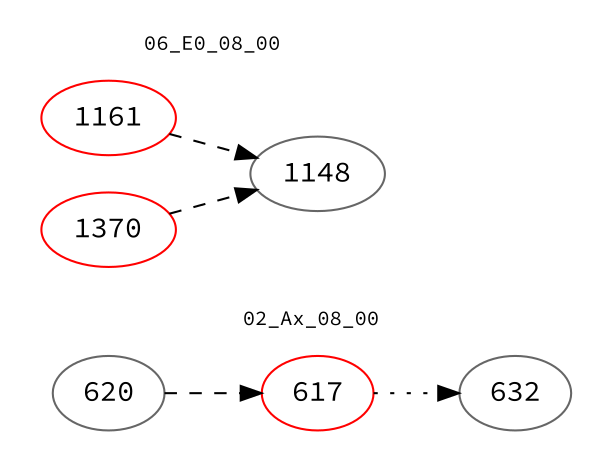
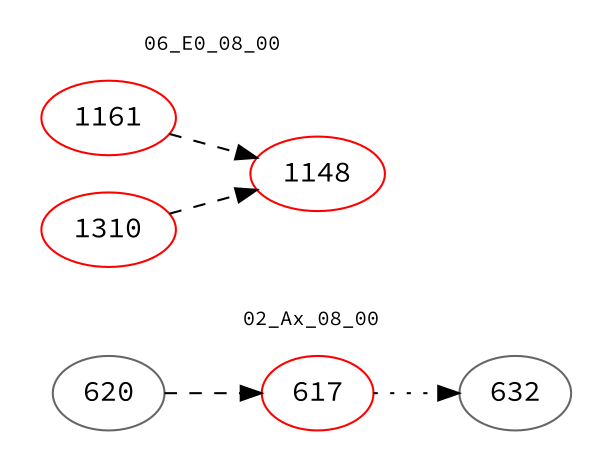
  digraph {
    fontname="Source Code Pro"
    rankdir=LR
    node [color=red fontname="Source Code Pro"]
    edge [color=black fontname="Source Code Pro" style=dashed]
    n1 [color=gray40 label=620]
    n2 [label=617]
    n3 [color=gray40 label=632]
    n4 [label=1161]
-   n5 [color=gray40 label=1148]
-   n6 [label=1370]
+   n5 [label=1148]
+   n6 [label=1310]
    subgraph cluster_1 {
      color=white
      fontsize=10
      label="02_Ax_08_00"
      n1
      n2
      n3
    }
    subgraph cluster_2 {
      color=white
      fontsize=10
      label="06_E0_08_00"
      n4
      n5
      n6
    }
    n1 -> n2
    n2 -> n3 [style=dotted]
    n4 -> n5
    n6 -> n5
  }
